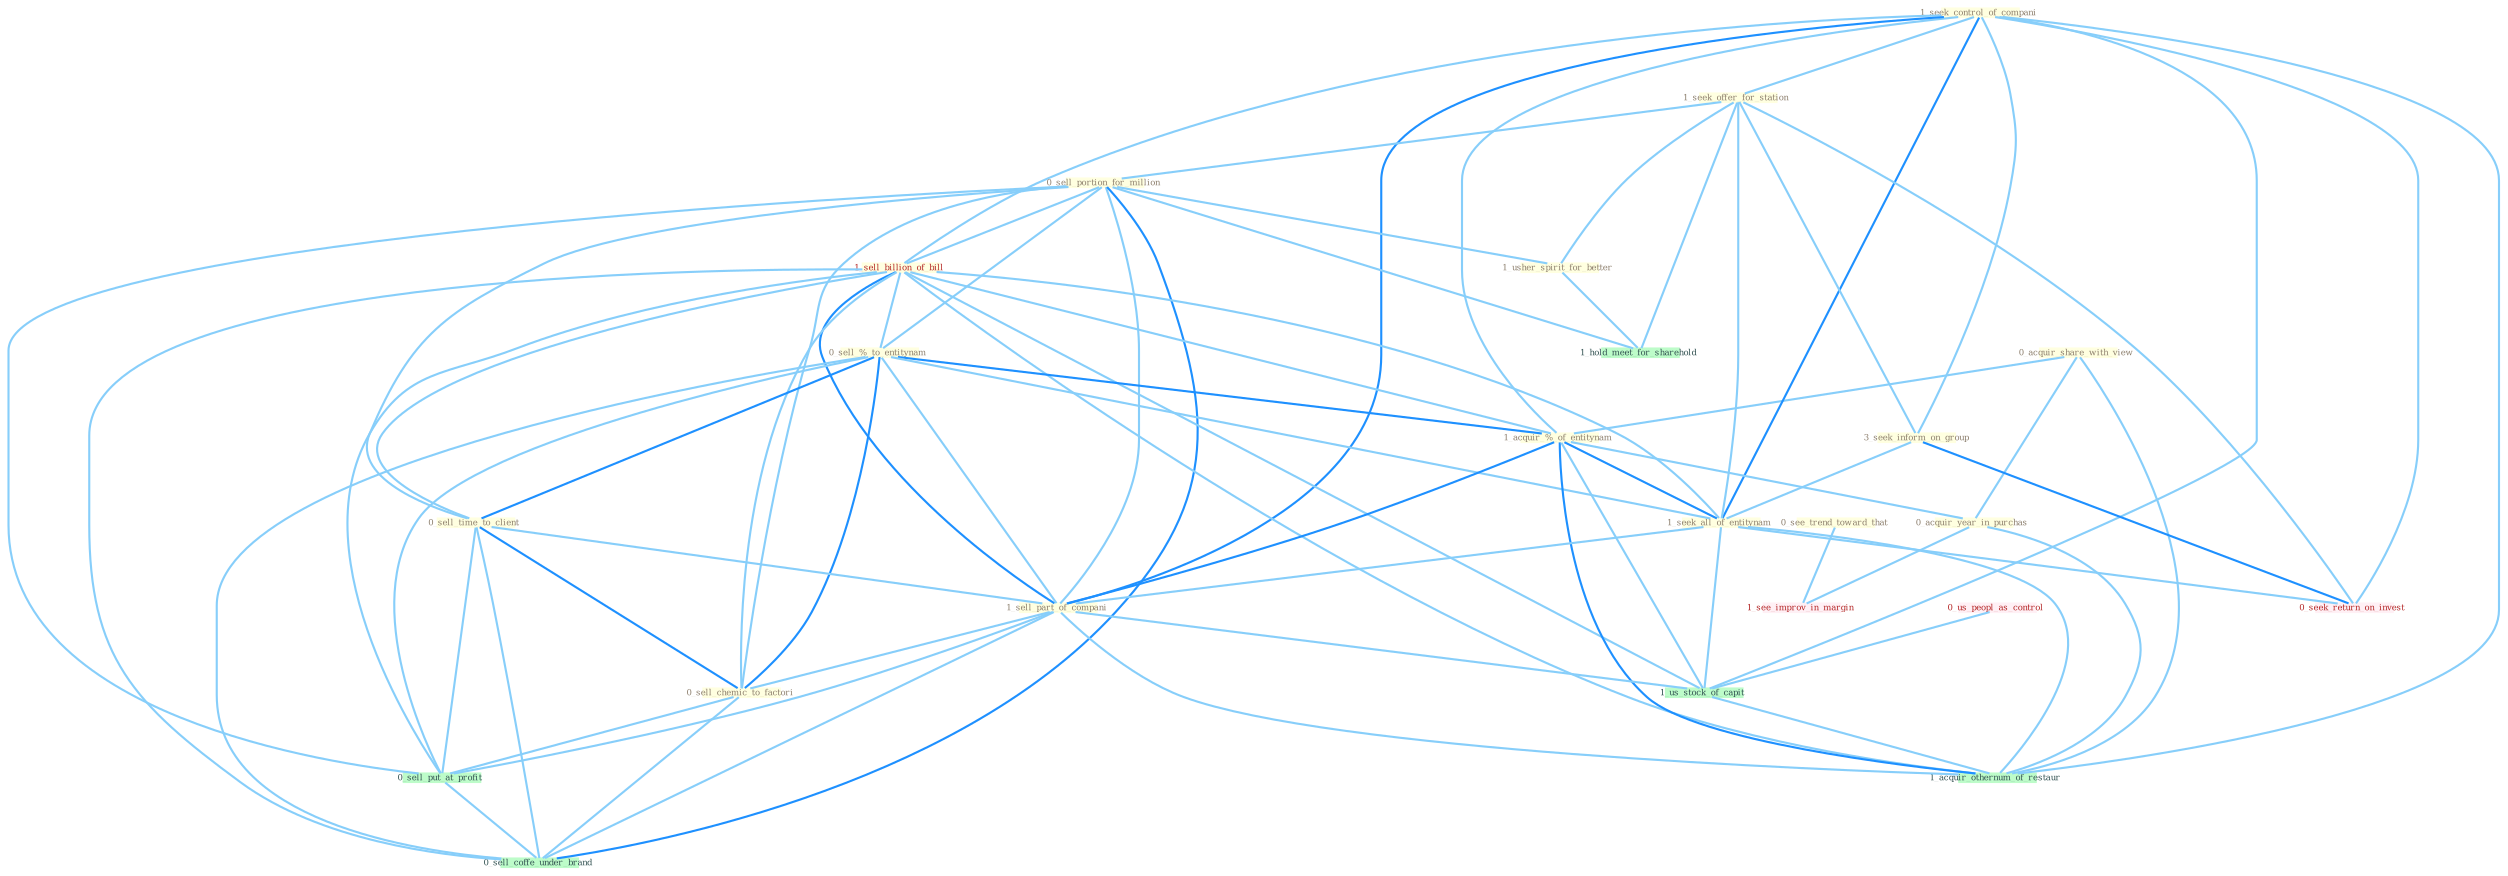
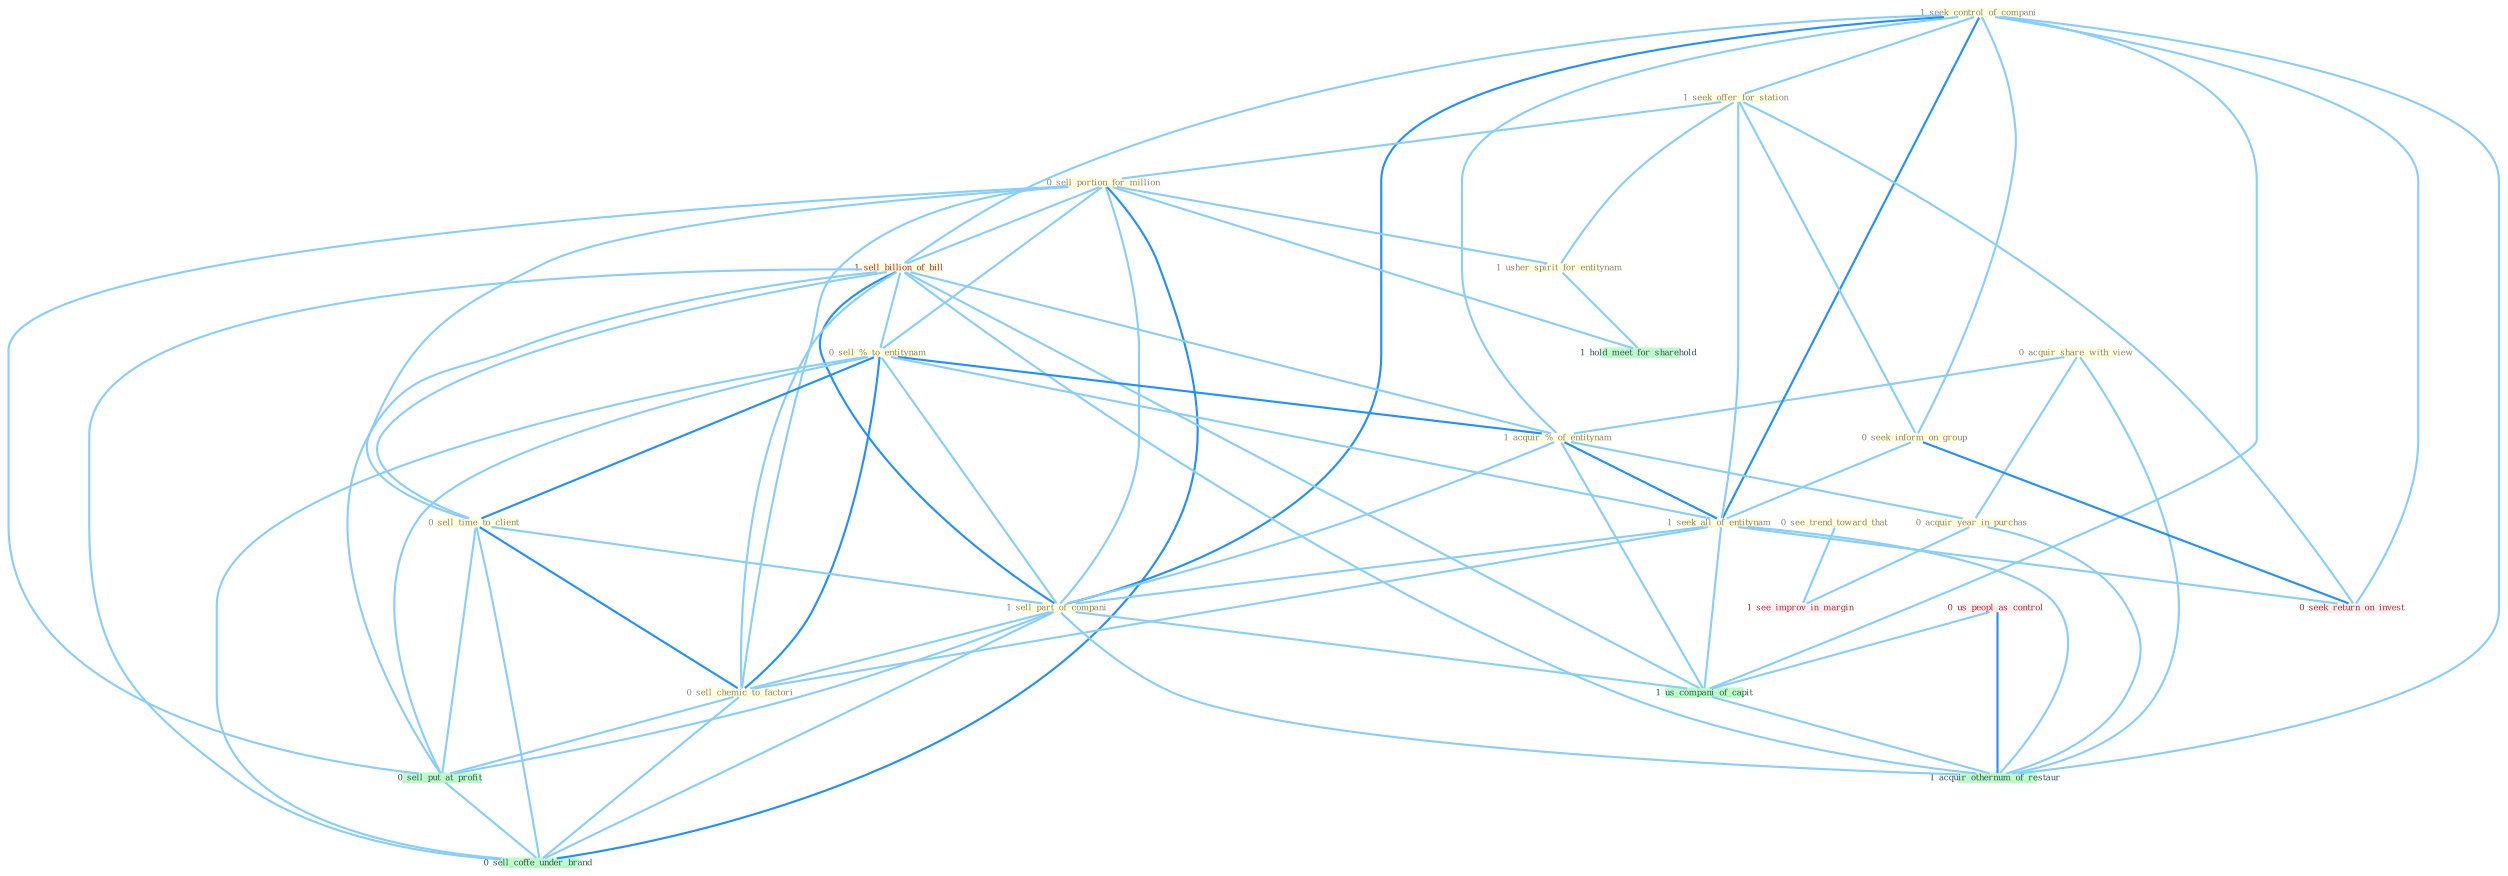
  graph {
    node [color="#ffffe0" fixedsize=true fontcolor="#8b7d6b" fontsize=4 shape=polygon style=filled]
    edge [color="#87cefa" w=1]
    "0_acquir_share_with_view " [height=.06 width=.5]
    "0_see_trend_toward_that " [height=.06 width=.5]
    "1_seek_control_of_compani " [height=.06 width=.5]
    "1_seek_offer_for_station " [height=.06 width=.5]
    "0_sell_portion_for_million " [height=.06 width=.5]
    "1_sell_billion_of_bill " [fontcolor="#b22222" height=.06 width=.5]
    "0_sell_%_to_entitynam " [height=.06 width=.5]
-   "0_seek_inform_on_group " [height=.06 width=.5 label="3_seek_inform_on_group"]
+   "0_seek_inform_on_group " [height=.06 width=.5]
    "1_acquir_%_of_entitynam " [height=.06 width=.5]
    "0_sell_time_to_client " [height=.06 width=.5]
    "1_seek_all_of_entitynam " [height=.06 width=.5]
    "1_sell_part_of_compani " [height=.06 width=.5]
    "0_acquir_year_in_purchas " [height=.06 width=.5]
-   "1_usher_spirit_for_better " [height=.06 width=.5]
+   "1_usher_spirit_for_better " [height=.06 width=.5 label="1_usher_spirit_for_entitynam"]
    "0_sell_chemic_to_factori " [height=.06 width=.5]
    "0_us_peopl_as_control " [color="#fff0f5" fontcolor="#b22222" height=.06 width=.5]
    "0_seek_return_on_invest " [color="#fff0f5" fontcolor="#b22222" height=.06 width=.5]
    "1_see_improv_in_margin " [color="#fff0f5" fontcolor="#b22222" height=.06 width=.5]
    "1_acquir_othernum_of_restaur " [color="#BDFCC9" fontcolor="#2f4f4f" height=.06 width=.5]
-   "1_us_stock_of_capit " [color="#BDFCC9" fontcolor="#2f4f4f" height=.06 width=.5]
+   "1_us_stock_of_capit " [color="#BDFCC9" fontcolor="#2f4f4f" height=.06 width=.5 label="1_us_compani_of_capit"]
    "1_hold_meet_for_sharehold " [color="#BDFCC9" fontcolor="#2f4f4f" height=.06 width=.5]
    "0_sell_put_at_profit " [color="#BDFCC9" fontcolor="#2f4f4f" height=.06 width=.5]
    "0_sell_coffe_under_brand " [color="#BDFCC9" fontcolor="#2f4f4f" height=.06 width=.5]
    subgraph sub_1 {
      "0_acquir_share_with_view "
      "0_see_trend_toward_that "
      "1_seek_control_of_compani "
      "1_seek_offer_for_station "
      "0_sell_portion_for_million "
      "1_sell_billion_of_bill "
      "0_sell_%_to_entitynam "
      "0_seek_inform_on_group "
      "1_acquir_%_of_entitynam "
      "0_sell_time_to_client "
      "1_seek_all_of_entitynam "
      "1_sell_part_of_compani "
      "0_acquir_year_in_purchas "
      "1_usher_spirit_for_better "
      "0_sell_chemic_to_factori "
    }
    subgraph sub_2 {
      "0_us_peopl_as_control "
      "0_seek_return_on_invest "
      "1_see_improv_in_margin "
    }
    "0_acquir_share_with_view " -- "1_acquir_%_of_entitynam "
    "0_acquir_share_with_view " -- "0_acquir_year_in_purchas "
    "0_acquir_share_with_view " -- "1_acquir_othernum_of_restaur "
    "0_see_trend_toward_that " -- "1_see_improv_in_margin "
    "1_seek_control_of_compani " -- "1_seek_offer_for_station "
    "1_seek_control_of_compani " -- "1_sell_billion_of_bill "
    "1_seek_control_of_compani " -- "0_seek_inform_on_group "
    "1_seek_control_of_compani " -- "1_acquir_%_of_entitynam "
    "1_seek_control_of_compani " -- "1_seek_all_of_entitynam " [color="#1e90ff" w=2]
    "1_seek_control_of_compani " -- "1_sell_part_of_compani " [color="#1e90ff" w=2]
    "1_seek_control_of_compani " -- "0_seek_return_on_invest "
    "1_seek_control_of_compani " -- "1_acquir_othernum_of_restaur "
    "1_seek_control_of_compani " -- "1_us_stock_of_capit "
    "1_seek_offer_for_station " -- "0_sell_portion_for_million "
    "1_seek_offer_for_station " -- "0_seek_inform_on_group "
    "1_seek_offer_for_station " -- "1_seek_all_of_entitynam "
    "1_seek_offer_for_station " -- "1_usher_spirit_for_better "
    "1_seek_offer_for_station " -- "0_seek_return_on_invest "
-   "1_seek_offer_for_station " -- "1_hold_meet_for_sharehold "
    "0_sell_portion_for_million " -- "1_sell_billion_of_bill "
    "0_sell_portion_for_million " -- "0_sell_%_to_entitynam "
    "0_sell_portion_for_million " -- "0_sell_time_to_client "
    "0_sell_portion_for_million " -- "1_sell_part_of_compani "
    "0_sell_portion_for_million " -- "1_usher_spirit_for_better "
    "0_sell_portion_for_million " -- "0_sell_chemic_to_factori "
    "0_sell_portion_for_million " -- "1_hold_meet_for_sharehold "
    "0_sell_portion_for_million " -- "0_sell_put_at_profit "
    "0_sell_portion_for_million " -- "0_sell_coffe_under_brand " [color="#1e90ff"]
    "1_sell_billion_of_bill " -- "0_sell_%_to_entitynam "
    "1_sell_billion_of_bill " -- "1_acquir_%_of_entitynam "
    "1_sell_billion_of_bill " -- "0_sell_time_to_client "
-   "1_sell_billion_of_bill " -- "1_seek_all_of_entitynam "
+   "0_sell_chemic_to_factori " -- "1_seek_all_of_entitynam "
    "1_sell_billion_of_bill " -- "1_sell_part_of_compani " [color="#1e90ff" w=2]
    "1_sell_billion_of_bill " -- "0_sell_chemic_to_factori "
    "1_sell_billion_of_bill " -- "1_acquir_othernum_of_restaur "
    "1_sell_billion_of_bill " -- "1_us_stock_of_capit "
    "1_sell_billion_of_bill " -- "0_sell_put_at_profit "
    "1_sell_billion_of_bill " -- "0_sell_coffe_under_brand "
    "0_sell_%_to_entitynam " -- "1_acquir_%_of_entitynam " [color="#1e90ff" w=2]
    "0_sell_%_to_entitynam " -- "0_sell_time_to_client " [color="#1e90ff" w=2]
    "0_sell_%_to_entitynam " -- "1_seek_all_of_entitynam "
    "0_sell_%_to_entitynam " -- "1_sell_part_of_compani "
    "0_sell_%_to_entitynam " -- "0_sell_chemic_to_factori " [color="#1e90ff" w=2]
    "0_sell_%_to_entitynam " -- "0_sell_put_at_profit "
    "0_sell_%_to_entitynam " -- "0_sell_coffe_under_brand "
    "0_seek_inform_on_group " -- "1_seek_all_of_entitynam "
    "0_seek_inform_on_group " -- "0_seek_return_on_invest " [color="#1e90ff" w=2]
    "1_acquir_%_of_entitynam " -- "1_seek_all_of_entitynam " [color="#1e90ff" w=2]
-   "1_acquir_%_of_entitynam " -- "1_sell_part_of_compani " [color="#1e90ff"]
+   "1_acquir_%_of_entitynam " -- "1_sell_part_of_compani "
    "1_acquir_%_of_entitynam " -- "0_acquir_year_in_purchas "
-   "1_acquir_%_of_entitynam " -- "1_acquir_othernum_of_restaur " [color="#1e90ff" w=2]
+   "0_us_peopl_as_control " -- "1_acquir_othernum_of_restaur " [color="#1e90ff" w=2]
    "1_acquir_%_of_entitynam " -- "1_us_stock_of_capit "
    "0_sell_time_to_client " -- "1_sell_part_of_compani "
    "0_sell_time_to_client " -- "0_sell_chemic_to_factori " [color="#1e90ff" w=2]
    "0_sell_time_to_client " -- "0_sell_put_at_profit "
    "0_sell_time_to_client " -- "0_sell_coffe_under_brand "
    "1_seek_all_of_entitynam " -- "1_sell_part_of_compani "
    "1_seek_all_of_entitynam " -- "0_seek_return_on_invest "
    "1_seek_all_of_entitynam " -- "1_acquir_othernum_of_restaur "
    "1_seek_all_of_entitynam " -- "1_us_stock_of_capit "
    "1_sell_part_of_compani " -- "0_sell_chemic_to_factori "
    "1_sell_part_of_compani " -- "1_acquir_othernum_of_restaur "
    "1_sell_part_of_compani " -- "1_us_stock_of_capit "
    "1_sell_part_of_compani " -- "0_sell_put_at_profit "
    "1_sell_part_of_compani " -- "0_sell_coffe_under_brand "
    "0_acquir_year_in_purchas " -- "1_see_improv_in_margin "
    "0_acquir_year_in_purchas " -- "1_acquir_othernum_of_restaur "
    "1_usher_spirit_for_better " -- "1_hold_meet_for_sharehold "
    "0_sell_chemic_to_factori " -- "0_sell_put_at_profit "
    "0_sell_chemic_to_factori " -- "0_sell_coffe_under_brand "
    "0_us_peopl_as_control " -- "1_us_stock_of_capit "
    "1_us_stock_of_capit " -- "1_acquir_othernum_of_restaur "
    "0_sell_put_at_profit " -- "0_sell_coffe_under_brand "
  }
